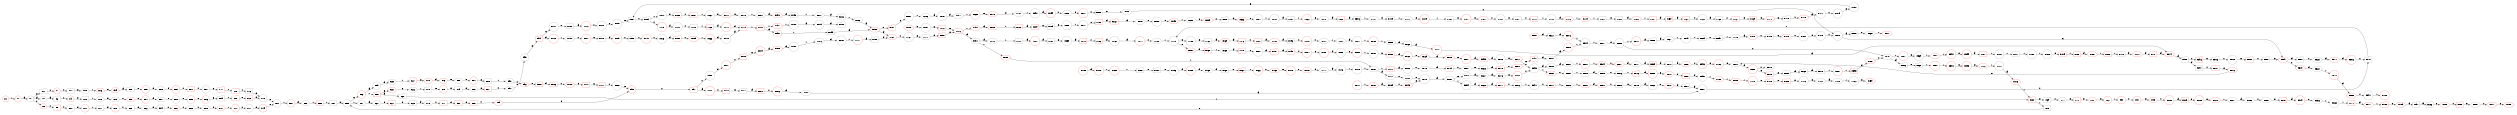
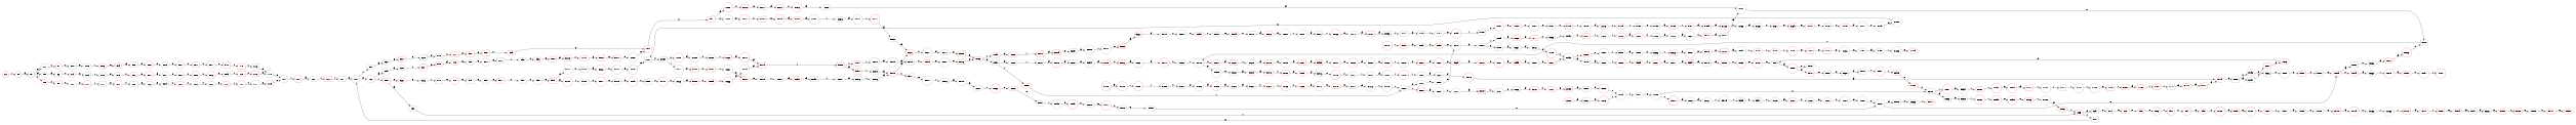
  strict digraph {
    fontname="DejaVu Sans"
    rankdir=LR
    node [color=red fontname="DejaVu Sans" shape=folder]
    edge [fontname="DejaVu Sans"]
    S0 [shape=circle]
    S1 [shape=circle]
    S2 [color=gray40 shape=circle]
    S3 [color=gray40 shape=hexagon]
    S4 [color=gray40]
    S5 [shape=hexagon]
    S6 [color=gray40]
    S7 [shape=circle]
    S8
    S9 [shape=circle]
    S10 [color=gray40]
    S11 [color=gray40 shape=circle]
    S12 [color=gray40]
    S13 [color=gray40 shape=hexagon]
    S14 [shape=circle]
    S15 [color=gray40 shape=hexagon]
    S16 [shape=hexagon]
    S17 [color=gray40]
    S18 [color=gray40 shape=hexagon]
    S19 [shape=hexagon]
    S20 [shape=circle]
    S21 [shape=hexagon]
    S22 [color=gray40]
    S23 [color=gray40]
    S24 [shape=circle]
    S25 [shape=circle]
    S26 [color=gray40 shape=hexagon]
    S27 [color=gray40 shape=hexagon]
    S28 [color=gray40 shape=hexagon]
    S29 [color=gray40 shape=circle]
    S30 [color=gray40 shape=circle]
    S31 [shape=circle]
    S32 [shape=hexagon]
    S33 [shape=circle]
    S34
    S35 [color=gray40 shape=hexagon]
    S36 [shape=circle]
    S37 [color=gray40 shape=circle]
    S38 [color=gray40 shape=hexagon]
    S39 [color=gray40]
    S40
    S41 [shape=hexagon]
    S42
    S43
    S44 [shape=circle]
    S45
    S46 [color=gray40]
    S47 [color=gray40 shape=circle]
    S48 [color=gray40 shape=circle]
    S49 [shape=circle]
    S50 [color=gray40 shape=circle]
    S51 [shape=circle]
    S52 [color=gray40 shape=hexagon]
    S53
    S54 [color=gray40]
    S55 [color=gray40 shape=circle]
    S56 [shape=circle]
    S57 [color=gray40 shape=hexagon]
    S58
    S59 [color=gray40 shape=circle]
    S60 [color=gray40 shape=hexagon]
    S61 [color=gray40]
    S62 [shape=hexagon]
    S63 [color=gray40 shape=hexagon]
    S64
    S65
    S66 [color=gray40 shape=hexagon]
    S67 [shape=circle]
    S68 [color=gray40]
    S69 [color=gray40]
    S70 [color=gray40]
    S71 [color=gray40]
    S72 [shape=hexagon]
    S73 [color=gray40 shape=hexagon]
    S74 [color=gray40 shape=hexagon]
    S75 [shape=circle]
    S76 [shape=hexagon]
    S77
    S78
    S79 [color=gray40]
    S80 [color=gray40 shape=hexagon]
    S81
    S82 [shape=hexagon]
    S83 [color=gray40 shape=hexagon]
    S84 [shape=circle]
    S85
    S86 [shape=circle]
    S87
    S88 [color=gray40]
    S89 [shape=hexagon]
    S90 [shape=circle]
    S91 [color=gray40 shape=hexagon]
    S92 [color=gray40 shape=hexagon]
    S93 [shape=circle]
    S94 [shape=circle]
    S95 [color=gray40 shape=circle]
    S96 [shape=hexagon]
    S97
    S98 [shape=hexagon]
    S99
    S100
    S101 [color=gray40 shape=circle]
    S102 [shape=circle]
    S103 [shape=circle]
    S104 [color=gray40 shape=circle]
    S105 [shape=circle]
    S106
    S107 [shape=circle]
    S108
    S109
    S110 [color=gray40]
    S111 [color=gray40 shape=hexagon]
    S112 [shape=hexagon]
    S113
    S114 [color=gray40]
    S115 [shape=circle]
    S116 [shape=circle]
    S117 [shape=circle]
    S118
    S119 [shape=circle]
    S120
    S121 [shape=hexagon]
    S122 [color=gray40 shape=circle]
    S123 [color=gray40]
    S124
    S125 [shape=hexagon]
    S126 [shape=circle]
    S127 [color=gray40 shape=hexagon]
    S128 [color=gray40 shape=circle]
    S129 [shape=circle]
    S130 [color=gray40 shape=circle]
    S131 [color=gray40 shape=circle]
    S132 [color=gray40 shape=hexagon]
    S133 [color=gray40 shape=hexagon]
    S134 [color=gray40]
    S135 [color=gray40]
    S136 [color=gray40 shape=hexagon]
    S137 [color=gray40 shape=circle]
    S138 [color=gray40 shape=hexagon]
    S139 [color=gray40]
    S140 [shape=circle]
    S141 [color=gray40 shape=circle]
    S142 [color=gray40]
    S143
    S144 [color=gray40 shape=circle]
    S145 [shape=circle]
    S146 [color=gray40 shape=circle]
    S147 [shape=circle]
    S148 [color=gray40 shape=circle]
    S149 [shape=circle]
    S150
    S151 [color=gray40 shape=circle]
    S152
    S153 [color=gray40]
    S154 [shape=hexagon]
    S155 [color=gray40 shape=circle]
    S156 [color=gray40 shape=hexagon]
    S157
    S158 [color=gray40]
    S159 [shape=hexagon]
    S160 [shape=hexagon]
    S161
    S162 [color=gray40]
    S163 [color=gray40 shape=circle]
    S164 [color=gray40 shape=circle]
    S165
    S166 [shape=circle]
    S167 [color=gray40 shape=circle]
    S168 [color=gray40 shape=hexagon]
    S169 [shape=hexagon]
    S170
    S171 [shape=hexagon]
    S172 [shape=circle]
    S173 [color=gray40 shape=circle]
    S174 [color=gray40 shape=hexagon]
    S175
    S176
    S177 [shape=hexagon]
    S178 [color=gray40 shape=hexagon]
    S179
    S180
    S181 [color=gray40 shape=circle]
    S182
    S183
    S184 [color=gray40 shape=hexagon]
    S185
    S186 [shape=hexagon]
    S187
    S188 [shape=hexagon]
    S189 [shape=hexagon]
    S190 [shape=hexagon]
    S191
    S192 [shape=hexagon]
    S193 [shape=hexagon]
    S194 [color=gray40]
    S195
    S196 [color=gray40]
    S197 [color=gray40]
    S198 [color=gray40]
    S199 [color=gray40]
    S200 [color=gray40 shape=circle]
    S201 [shape=hexagon]
    S202 [color=gray40 shape=hexagon]
    S203 [shape=hexagon]
    S204 [shape=circle]
    S205 [shape=circle]
    S206 [color=gray40]
    S207 [color=gray40 shape=hexagon]
    S208 [shape=hexagon]
    S209 [color=gray40 shape=circle]
    S210
    S211 [color=gray40]
    S212 [color=gray40 shape=hexagon]
    S213 [shape=circle]
    S214 [color=gray40 shape=hexagon]
    S215 [shape=hexagon]
    S216 [color=gray40]
    S217
    S218 [color=gray40]
    S219
    S220 [shape=circle]
    S221
    S222 [color=gray40 shape=hexagon]
    S223 [color=gray40 shape=circle]
    S224 [color=gray40 shape=hexagon]
    S225
    S226 [color=gray40 shape=hexagon]
    S227 [color=gray40 shape=circle]
    S228 [shape=hexagon]
    S229 [color=gray40]
    S230 [color=gray40]
    S231 [color=gray40 shape=circle]
    S232 [color=gray40 shape=hexagon]
    S233 [shape=circle]
    S234 [color=gray40 shape=circle]
    S235 [color=gray40 shape=hexagon]
    S236 [color=gray40 shape=hexagon]
    S237 [color=gray40 shape=circle]
    S238 [color=gray40 shape=circle]
    S239 [color=gray40 shape=circle]
    S240 [color=gray40 shape=hexagon]
    S241 [color=gray40 shape=circle]
    S242 [color=gray40 shape=circle]
    S243 [shape=circle]
    S244 [shape=hexagon]
    S245 [color=gray40 shape=circle]
    S246
    S247 [color=gray40 shape=circle]
    S248
    S249
    S250 [color=gray40 shape=hexagon]
    S251
    S252 [color=gray40 shape=hexagon]
    S253 [shape=hexagon]
    S254 [color=gray40 shape=hexagon]
    S255
    S256
    S257 [color=gray40 shape=hexagon]
    S258 [color=gray40]
    S259 [color=gray40 shape=circle]
    S260 [shape=circle]
    S261 [color=gray40]
    S263 [shape=circle]
    S264
    S265 [color=gray40 shape=circle]
    S266 [color=gray40]
    S267 [color=gray40 shape=hexagon]
    S268
    S269 [shape=hexagon]
    S270 [shape=circle]
    S272 [shape=hexagon]
    S273 [color=gray40 shape=hexagon]
    S274 [shape=circle]
    S275
    S276 [color=gray40 shape=hexagon]
    S277
    S278 [shape=hexagon]
    S279 [shape=hexagon]
    S271 [shape=circle]
    S280 [shape=hexagon]
    S281 [color=gray40 shape=hexagon]
    S282 [color=gray40 shape=circle]
    S283 [color=gray40 shape=hexagon]
    S284 [shape=hexagon]
    S285 [shape=circle]
    S286 [color=gray40]
    S287 [shape=circle]
    S288 [color=gray40]
    S289 [color=gray40 shape=hexagon]
    S290 [color=gray40 shape=circle]
    S291 [shape=hexagon]
    S292
    S293 [color=gray40 shape=circle]
    S294 [color=gray40 shape=circle]
    S295 [shape=hexagon]
    S296
    S297 [color=gray40]
    S298 [shape=hexagon]
    S299 [shape=circle]
    S300 [color=gray40 shape=hexagon]
    S301 [color=gray40 shape=hexagon]
    S302 [shape=hexagon]
    S303 [color=gray40 shape=hexagon]
    S304
    S305 [color=gray40 shape=circle]
    S306 [color=gray40]
    S307
    S308 [color=gray40 shape=hexagon]
    S309 [shape=hexagon]
    S310 [shape=circle]
    S311 [color=gray40 shape=circle]
    S312 [color=gray40 shape=hexagon]
    S313 [color=gray40 shape=hexagon]
    S314 [shape=hexagon]
    S315 [color=gray40 shape=circle]
    S316 [shape=hexagon]
    S317 [shape=circle]
    S318 [color=gray40]
    S319 [color=gray40 shape=circle]
    S320 [color=gray40]
    S321 [shape=circle]
    S322 [shape=hexagon]
    S323
    S324 [color=gray40 shape=hexagon]
    S325 [color=gray40]
    S326 [shape=hexagon]
    S327 [color=gray40 shape=hexagon]
    S328 [color=gray40 shape=hexagon]
    S329 [shape=hexagon]
    S330 [shape=hexagon]
    S331 [color=gray40]
    S332 [shape=circle]
    S333 [color=gray40 shape=hexagon]
    S334 [color=gray40 shape=circle]
    S335 [color=gray40 shape=circle]
    S336 [color=gray40]
    S337 [shape=hexagon]
    S338 [color=gray40]
    S339 [shape=hexagon]
    S340
    S341 [color=gray40 shape=hexagon]
    S342 [color=gray40 shape=circle]
    S343 [color=gray40 shape=circle]
    S344 [shape=circle]
    S345 [color=gray40 shape=hexagon]
    S346
    S347 [color=gray40 shape=hexagon]
    S348 [color=gray40 shape=hexagon]
    S349 [shape=hexagon]
    S350 [color=gray40]
    S351 [color=gray40]
    S353 [color=gray40]
    S354 [color=gray40]
    S355 [color=gray40]
    S356 [color=gray40]
    S357 [shape=circle]
    S358 [shape=circle]
    S359
    S360 [color=gray40 shape=circle]
    S361 [color=gray40 shape=hexagon]
    S362 [color=gray40 shape=hexagon]
    S363 [color=gray40]
    S352 [shape=hexagon]
    S364 [color=gray40]
    S365 [color=gray40 shape=hexagon]
    S366 [shape=circle]
    S367 [color=gray40 shape=hexagon]
    S368 [color=gray40]
    S369 [color=gray40 shape=circle]
    S370 [shape=hexagon]
    S371 [color=gray40]
    S372 [shape=hexagon]
    S373 [shape=circle]
    S374 [shape=hexagon]
    S375 [color=gray40]
    S376 [shape=circle]
    S377 [shape=hexagon]
    S378 [color=gray40 shape=hexagon]
    S379 [color=gray40 shape=circle]
    S380 [shape=circle]
    S381 [shape=hexagon]
    S382
    S383 [shape=hexagon]
    S384 [color=gray40]
    S385 [shape=hexagon]
    S386 [shape=circle]
    S387 [shape=circle]
    S388
    S389 [color=gray40]
    S390 [shape=circle]
    S391 [shape=circle]
    S392 [color=gray40 shape=circle]
    S393 [shape=circle]
    S394 [color=gray40 shape=circle]
    S395
    S396 [color=gray40]
    S397 [color=gray40]
    S398 [shape=circle]
    S399 [shape=circle]
    S400 [shape=hexagon]
    S401 [shape=circle]
    S402 [shape=circle]
    S403 [shape=hexagon]
    S404 [color=gray40 shape=hexagon]
    S405 [color=gray40 shape=hexagon]
    S406 [shape=hexagon]
    S407
    S408 [shape=hexagon]
    S409 [color=gray40]
    S410 [shape=hexagon]
    S411 [color=gray40 shape=circle]
    S412 [color=gray40 shape=circle]
    S413 [shape=circle]
    S414 [color=gray40 shape=hexagon]
    S415 [color=gray40]
    S416 [shape=hexagon]
    S417 [color=gray40]
    S418
    S419 [shape=circle]
    S420 [shape=hexagon]
    S421 [color=gray40 shape=circle]
    S422
    S423 [color=gray40]
    S424 [color=gray40 shape=circle]
    S425 [color=gray40 shape=circle]
    S426 [color=gray40 shape=circle]
    S427 [shape=circle]
    S428 [color=gray40 shape=circle]
    S429
    S430 [color=gray40 shape=hexagon]
    S431 [shape=hexagon]
    S432
    S433 [color=gray40 shape=hexagon]
    S434 [color=gray40 shape=circle]
    S435 [shape=hexagon]
    S436 [color=gray40 shape=circle]
    S437 [color=gray40]
    S438
    S439 [shape=hexagon]
    S440
    S441 [color=gray40]
    S443 [color=gray40 shape=circle]
    S444 [shape=hexagon]
    S446 [shape=hexagon]
    S447
    S445 [shape=circle]
    S448 [shape=circle]
    S449 [shape=hexagon]
    S450 [shape=circle]
    S451 [color=gray40]
    S452 [color=gray40]
    S453 [color=gray40]
    S454 [color=gray40]
    S455 [shape=hexagon]
    S456 [color=gray40 shape=circle]
    S457
    S458 [shape=circle]
    S459
    S460 [color=gray40 shape=hexagon]
    S461
    S462 [color=gray40]
    S463 [color=gray40 shape=circle]
    S464
    S465 [color=gray40]
    S466 [shape=circle]
    S467
    S468 [shape=hexagon]
    S469
    S470 [shape=circle]
    S471 [shape=hexagon]
    S472 [shape=hexagon]
    S473 [color=gray40]
    S474 [color=gray40 shape=hexagon]
    S475 [shape=hexagon]
    S476 [color=gray40 shape=circle]
    S477 [color=gray40 shape=circle]
    S478 [color=gray40 shape=circle]
    S479 [color=gray40 shape=circle]
    S480 [color=gray40 shape=circle]
    S0 -> S1 [label=A]
    S1 -> S2 [label=G]
    S2 -> S3 [label=G]
    S2 -> S4 [label=C]
    S2 -> S5 [label=T]
    S3 -> S6 [label=G]
    S4 -> S7 [label=T]
    S5 -> S8 [label=T]
    S6 -> S9 [label=T]
    S7 -> S10 [label=T]
    S8 -> S11 [label=T]
    S9 -> S12 [label=C]
    S10 -> S13 [label=C]
    S11 -> S14 [label=C]
    S12 -> S15 [label=A]
    S13 -> S16 [label=A]
    S14 -> S17 [label=A]
    S15 -> S18 [label=C]
    S16 -> S19 [label=C]
    S17 -> S20 [label=C]
    S18 -> S21 [label=T]
    S19 -> S22 [label=G]
    S20 -> S23 [label=T]
    S21 -> S24 [label=C]
    S22 -> S25 [label=C]
    S23 -> S26 [label=C]
    S24 -> S27 [label=G]
    S25 -> S28 [label=C]
    S26 -> S29 [label=C]
    S27 -> S30 [label=C]
    S28 -> S31 [label=C]
    S29 -> S32 [label=T]
    S30 -> S33 [label=T]
    S31 -> S34 [label=T]
    S32 -> S35 [label=T]
    S33 -> S36 [label=T]
    S34 -> S37 [label=T]
    S35 -> S38 [label=T]
    S36 -> S39 [label=C]
    S37 -> S40 [label=C]
    S38 -> S41 [label=C]
    S39 -> S42 [label=A]
    S40 -> S43 [label=A]
    S41 -> S44 [label=A]
    S42 -> S45 [label=T]
    S43 -> S46 [label=T]
    S44 -> S47 [label=T]
    S45 -> S48 [label=C]
    S46 -> S48 [label=C]
    S47 -> S49 [label=C]
    S48 -> S50 [label=C]
    S49 -> S50 [label=C]
    S50 -> S51 [label=A]
    S51 -> S52 [label=G]
    S52 -> S53 [label=A]
    S53 -> S54 [label=A]
    S54 -> S55 [label=C]
    S55 -> S56 [label=C]
    S55 -> S57 [label=A]
    S56 -> S58 [label=A]
    S56 -> S59 [label=G]
    S57 -> S60 [label=G]
    S58 -> S61 [label=G]
    S58 -> S62 [label=C]
    S59 -> S63 [label=G]
    S60 -> S64 [label=C]
    S61 -> S65 [label=A]
    S62 -> S66 [label=C]
    S63 -> S67 [label=A]
    S64 -> S68 [label=C]
    S65 -> S69 [label=C]
    S65 -> S70 [label=A]
    S66 -> S71 [label=A]
    S67 -> S72 [label=C]
    S68 -> S73 [label=G]
    S69 -> S74 [label=T]
    S70 -> S55 [label=C]
    S71 -> S75 [label=C]
    S72 -> S76 [label=G]
    S73 -> S77 [label=T]
    S74 -> S78 [label=C]
    S75 -> S79 [label=C]
    S76 -> S80 [label=C]
    S77 -> S81 [label=C]
    S78 -> S82 [label=C]
    S79 -> S83 [label=C]
    S80 -> S84 [label=C]
    S81 -> S85 [label=C]
    S82 -> S86 [label=C]
    S83 -> S87 [label=C]
    S84 -> S88 [label=C]
    S85 -> S89 [label=T]
    S86 -> S90 [label=A]
    S87 -> S91 [label=T]
    S88 -> S92 [label=A]
    S89 -> S93 [label=C]
    S90 -> S94 [label=T]
    S91 -> S95 [label=T]
    S92 -> S96 [label=T]
    S93 -> S97 [label=T]
    S94 -> S98 [label=C]
    S95 -> S99 [label=C]
    S96 -> S100 [label=C]
    S97 -> S101 [label=T]
    S97 -> S102 [label=G]
    S98 -> S103 [label=T]
    S99 -> S104 [label=C]
    S99 -> S105 [label=G]
    S100 -> S106 [label=G]
    S101 -> S107 [label=C]
    S102 -> S108 [label=T]
    S103 -> S109 [label=G]
    S104 -> S110 [label=T]
    S105 -> S111 [label=A]
    S106 -> S112 [label=T]
    S107 -> S113 [label=T]
    S108 -> S114 [label=C]
    S109 -> S115 [label=C]
    S110 -> S116 [label=G]
    S111 -> S117 [label=T]
    S112 -> S118 [label=C]
    S113 -> S119 [label=C]
    S114 -> S120 [label=G]
    S115 -> S121 [label=C]
    S116 -> S122 [label=T]
    S117 -> S123 [label=C]
    S118 -> S124 [label=C]
    S119 -> S125 [label=G]
    S120 -> S126 [label=T]
    S121 -> S127 [label=A]
    S122 -> S128 [label=C]
    S123 -> S129 [label=G]
    S124 -> S130 [label=T]
    S125 -> S131 [label=G]
    S126 -> S132 [label=G]
    S127 -> S133 [label=G]
    S128 -> S134 [label=C]
    S129 -> S135 [label=T]
    S130 -> S93 [label=C]
    S131 -> S136 [label=A]
    S132 -> S137 [label=G]
    S133 -> S138 [label=T]
    S134 -> S139 [label=T]
    S135 -> S140 [label=T]
    S136 -> S141 [label=G]
    S137 -> S142 [label=T]
    S138 -> S143 [label=C]
    S139 -> S144 [label=A]
    S139 -> S145 [label=T]
    S140 -> S146 [label=T]
    S141 -> S147 [label=A]
    S142 -> S148 [label=A]
    S143 -> S149 [label=G]
    S144 -> S150 [label=C]
    S145 -> S151 [label=G]
    S146 -> S152 [label=G]
    S147 -> S153 [label=G]
    S148 -> S154 [label=T]
    S148 -> S155 [label=C]
    S149 -> S156 [label=T]
    S150 -> S157 [label=T]
    S151 -> S158 [label=T]
    S152 -> S159 [label=T]
    S153 -> S160 [label=G]
    S154 -> S161 [label=G]
    S155 -> S162 [label=C]
    S156 -> S163 [label=A]
    S157 -> S164 [label=A]
    S158 -> S165 [label=A]
    S159 -> S166 [label=A]
    S160 -> S167 [label=T]
    S161 -> S168 [label=A]
    S162 -> S169 [label=G]
    S163 -> S170 [label=A]
    S164 -> S171 [label=C]
    S165 -> S172 [label=G]
    S166 -> S173 [label=G]
    S167 -> S174 [label=C]
    S168 -> S175 [label=G]
    S169 -> S176 [label=G]
    S170 -> S177 [label=G]
    S171 -> S178 [label=C]
    S172 -> S179 [label=G]
    S173 -> S179 [label=G]
    S174 -> S180 [label=C]
    S175 -> S181 [label=C]
    S176 -> S182 [label=T]
    S177 -> S183 [label=A]
    S178 -> S184 [label=A]
    S179 -> S185 [label=A]
    S180 -> S186 [label=C]
    S181 -> S187 [label=G]
    S182 -> S188 [label=G]
    S183 -> S189 [label=C]
    S184 -> S190 [label=G]
    S185 -> S191 [label=G]
    S185 -> S192 [label=A]
    S186 -> S193 [label=A]
    S186 -> S194 [label=G]
    S187 -> S195 [label=G]
    S188 -> S196 [label=G]
    S189 -> S197 [label=G]
    S190 -> S198 [label=G]
    S191 -> S199 [label=A]
    S192 -> S200 [label=A]
    S193 -> S201 [label=G]
    S194 -> S202 [label=G]
    S194 -> S203 [label=A]
    S195 -> S204 [label=T]
    S196 -> S205 [label=T]
    S197 -> S206 [label=G]
    S198 -> S207 [label=A]
    S199 -> S208 [label=G]
    S200 -> S209 [label=G]
    S201 -> S210 [label=A]
    S202 -> S211 [label=A]
    S203 -> S212 [label=A]
    S204 -> S213 [label=C]
    S205 -> S214 [label=T]
    S206 -> S215 [label=C]
    S207 -> S216 [label=G]
    S208 -> S160 [label=G]
    S208 -> S217 [label=T]
    S209 -> S218 [label=G]
    S210 -> S219 [label=G]
    S211 -> S220 [label=G]
    S212 -> S221 [label=A]
    S212 -> S222 [label=G]
    S213 -> S223 [label=G]
    S214 -> S224 [label=A]
    S215 -> S225 [label=T]
    S216 -> S226 [label=A]
    S217 -> S227 [label=C]
+   S218 -> S228 [label=T]
    S219 -> S229 [label=C]
    S220 -> S230 [label=G]
    S221 -> S231 [label=G]
    S222 -> S232 [label=T]
    S223 -> S233 [label=C]
    S224 -> S234 [label=G]
    S225 -> S235 [label=C]
    S226 -> S208 [label=G]
    S227 -> S236 [label=A]
    S228 -> S237 [label=C]
    S229 -> S238 [label=C]
    S230 -> S239 [label=C]
    S231 -> S240 [label=T]
    S232 -> S241 [label=C]
    S233 -> S242 [label=A]
    S234 -> S243 [label=A]
    S235 -> S244 [label=T]
    S236 -> S245 [label=G]
    S237 -> S246 [label=C]
    S238 -> S247 [label=A]
    S239 -> S248 [label=G]
    S240 -> S249 [label=G]
    S241 -> S250 [label=G]
    S242 -> S251 [label=C]
    S243 -> S252 [label=A]
    S244 -> S253 [label=C]
    S245 -> S254 [label=G]
    S246 -> S186 [label=C]
    S247 -> S255 [label=C]
    S248 -> S256 [label=T]
    S249 -> S257 [label=T]
    S250 -> S258 [label=C]
    S250 -> S259 [label=A]
    S251 -> S260 [label=G]
    S252 -> S261 [label=G]
    S254 -> S263 [label=A]
    S255 -> S264 [label=G]
    S256 -> S265 [label=G]
    S257 -> S266 [label=C]
    S258 -> S267 [label=G]
    S259 -> S268 [label=G]
    S260 -> S269 [label=C]
    S261 -> S270 [label=G]
    S263 -> S272 [label=C]
    S264 -> S273 [label=G]
    S265 -> S274 [label=G]
    S266 -> S275 [label=G]
    S267 -> S276 [label=G]
    S268 -> S277 [label=G]
    S269 -> S278 [label=G]
    S270 -> S279 [label=G]
    S272 -> S281 [label=C]
    S273 -> S282 [label=T]
    S274 -> S283 [label=T]
    S275 -> S284 [label=T]
    S276 -> S285 [label=C]
    S277 -> S286 [label=T]
    S278 -> S287 [label=C]
    S279 -> S288 [label=G]
    S271 -> S280 [label=A]
    S280 -> S289 [label=G]
    S281 -> S290 [label=A]
    S282 -> S291 [label=T]
    S283 -> S148 [label=A]
    S284 -> S292 [label=C]
    S285 -> S293 [label=T]
    S286 -> S294 [label=A]
    S287 -> S295 [label=G]
    S288 -> S296 [label=T]
    S288 -> S297 [label=G]
    S289 -> S298 [label=T]
    S290 -> S299 [label=G]
    S291 -> S300 [label=A]
    S292 -> S301 [label=G]
    S293 -> S302 [label=A]
    S293 -> S303 [label=G]
    S294 -> S304 [label=T]
    S295 -> S305 [label=G]
    S296 -> S306 [label=C]
    S297 -> S307 [label=T]
    S298 -> S241 [label=C]
    S299 -> S308 [label=T]
    S300 -> S309 [label=C]
    S301 -> S310 [label=G]
    S302 -> S311 [label=T]
    S303 -> S312 [label=G]
    S304 -> S313 [label=A]
    S305 -> S314 [label=C]
    S306 -> S315 [label=T]
    S307 -> S316 [label=C]
    S308 -> S317 [label=C]
    S309 -> S318 [label=T]
    S310 -> S319 [label=A]
    S311 -> S320 [label=A]
    S312 -> S321 [label=A]
    S313 -> S322 [label=A]
    S314 -> S293 [label=T]
    S315 -> S323 [label=C]
    S316 -> S324 [label=C]
    S317 -> S325 [label=T]
    S318 -> S326 [label=G]
    S319 -> S327 [label=A]
    S320 -> S328 [label=G]
    S321 -> S329 [label=A]
    S322 -> S330 [label=G]
    S323 -> S331 [label=T]
    S324 -> S332 [label=G]
    S325 -> S333 [label=C]
    S326 -> S334 [label=C]
    S327 -> S335 [label=C]
    S328 -> S336 [label=T]
    S329 -> S337 [label=T]
    S330 -> S338 [label=T]
    S331 -> S339 [label=C]
    S332 -> S340 [label=C]
    S332 -> S341 [label=T]
    S333 -> S342 [label=T]
    S334 -> S343 [label=A]
    S335 -> S344 [label=A]
    S335 -> S345 [label=T]
    S336 -> S346 [label=A]
    S337 -> S347 [label=G]
    S338 -> S348 [label=C]
    S339 -> S349 [label=T]
    S339 -> S350 [label=G]
    S340 -> S351 [label=C]
    S342 -> S339 [label=C]
    S342 -> S353 [label=G]
    S343 -> S354 [label=G]
    S344 -> S355 [label=G]
    S345 -> S356 [label=G]
    S345 -> S357 [label=A]
    S346 -> S358 [label=G]
    S347 -> S359 [label=G]
    S348 -> S360 [label=G]
    S349 -> S361 [label=G]
    S350 -> S362 [label=T]
    S351 -> S363 [label=G]
    S353 -> S365 [label=T]
    S354 -> S366 [label=A]
    S355 -> S367 [label=G]
    S356 -> S368 [label=C]
    S357 -> S369 [label=C]
    S358 -> S370 [label=C]
    S359 -> S371 [label=G]
    S360 -> S372 [label=T]
    S361 -> S373 [label=A]
    S362 -> S374 [label=G]
    S363 -> S375 [label=G]
    S352 -> S364 [label=G]
    S364 -> S376 [label=G]
    S365 -> S377 [label=A]
    S366 -> S378 [label=C]
    S367 -> S379 [label=A]
    S368 -> S380 [label=A]
    S369 -> S381 [label=A]
    S370 -> S382 [label=C]
    S371 -> S383 [label=G]
    S372 -> S384 [label=G]
    S373 -> S385 [label=G]
    S374 -> S386 [label=G]
    S375 -> S387 [label=A]
    S376 -> S319 [label=A]
    S378 -> S388 [label=G]
    S379 -> S389 [label=A]
    S380 -> S390 [label=A]
    S381 -> S391 [label=A]
    S382 -> S392 [label=G]
    S383 -> S393 [label=T]
    S384 -> S137 [label=G]
    S385 -> S394 [label=T]
    S386 -> S142 [label=T]
    S387 -> S395 [label=A]
    S388 -> S396 [label=G]
    S389 -> S397 [label=T]
    S390 -> S398 [label=C]
    S391 -> S399 [label=C]
    S392 -> S400 [label=A]
    S393 -> S401 [label=C]
    S394 -> S402 [label=A]
    S395 -> S403 [label=C]
    S396 -> S404 [label=A]
    S397 -> S405 [label=A]
    S398 -> S406 [label=C]
    S399 -> S407 [label=G]
    S400 -> S408 [label=A]
    S401 -> S324 [label=C]
    S403 -> S345 [label=T]
    S404 -> S409 [label=C]
    S405 -> S410 [label=G]
    S406 -> S411 [label=A]
    S407 -> S412 [label=A]
    S408 -> S413 [label=A]
    S409 -> S414 [label=A]
    S410 -> S415 [label=T]
    S411 -> S416 [label=G]
    S412 -> S417 [label=A]
    S413 -> S418 [label=C]
    S414 -> S419 [label=C]
    S415 -> S420 [label=C]
    S416 -> S65 [label=A]
    S417 -> S421 [label=A]
    S418 -> S422 [label=C]
    S419 -> S423 [label=A]
    S420 -> S424 [label=T]
    S421 -> S425 [label=A]
    S422 -> S426 [label=C]
    S423 -> S427 [label=C]
    S424 -> S428 [label=C]
    S425 -> S429 [label=C]
    S426 -> S430 [label=C]
    S427 -> S431 [label=C]
    S428 -> S342 [label=T]
    S429 -> S432 [label=A]
    S430 -> S433 [label=G]
    S431 -> S434 [label=T]
    S432 -> S435 [label=G]
    S433 -> S436 [label=A]
    S434 -> S437 [label=C]
    S435 -> S438 [label=A]
    S436 -> S439 [label=C]
    S437 -> S440 [label=T]
    S438 -> S441 [label=A]
    S440 -> S443 [label=A]
    S441 -> S444 [label=G]
    S443 -> S446 [label=G]
    S444 -> S447 [label=G]
    S446 -> S449 [label=A]
    S447 -> S279 [label=G]
    S445 -> S448 [label=G]
    S448 -> S450 [label=A]
    S449 -> S451 [label=A]
    S450 -> S452 [label=A]
    S451 -> S453 [label=C]
    S452 -> S454 [label=T]
    S453 -> S455 [label=G]
    S454 -> S456 [label=C]
    S455 -> S457 [label=A]
    S456 -> S458 [label=G]
    S457 -> S459 [label=G]
    S458 -> S460 [label=G]
    S459 -> S461 [label=G]
    S460 -> S462 [label=G]
    S461 -> S463 [label=T]
    S462 -> S464 [label=T]
    S463 -> S465 [label=G]
    S464 -> S466 [label=A]
    S465 -> S467 [label=T]
    S466 -> S468 [label=T]
    S467 -> S469 [label=C]
    S468 -> S470 [label=C]
    S469 -> S471 [label=C]
    S470 -> S472 [label=C]
    S471 -> S473 [label=C]
    S472 -> S474 [label=C]
    S473 -> S475 [label=T]
    S474 -> S476 [label=G]
    S475 -> S477 [label=G]
    S476 -> S478 [label=A]
    S477 -> S479 [label=T]
    S478 -> S212 [label=A]
    S479 -> S480 [label=C]
    S480 -> S134 [label=C]
  }
